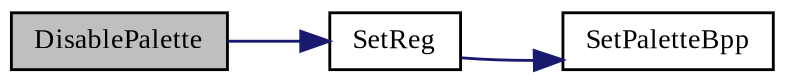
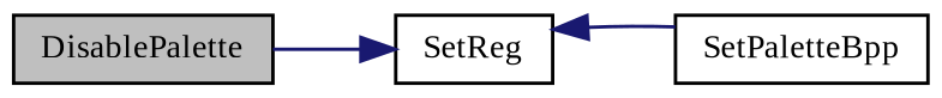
  digraph {
    fontname="Liberation Serif"
    rankdir=LR
    node [color=black fillcolor=white fontname="Liberation Serif" fontsize=10 shape=record style=filled]
    edge [color=midnightblue fontname="Liberation Serif" fontsize=10 labelfontname=Helvetica labelfontsize=10 style=solid]
    n1 [fillcolor=grey75 fontcolor=black height=0.2 label=DisablePalette width=0.4]
    n2 [height=0.2 label=SetReg width=0.4]
    n3 [height=0.2 label=SetPaletteBpp width=0.4]
    n1 -> n2
-   n2 -> n3
+   n3 -> n2
  }
